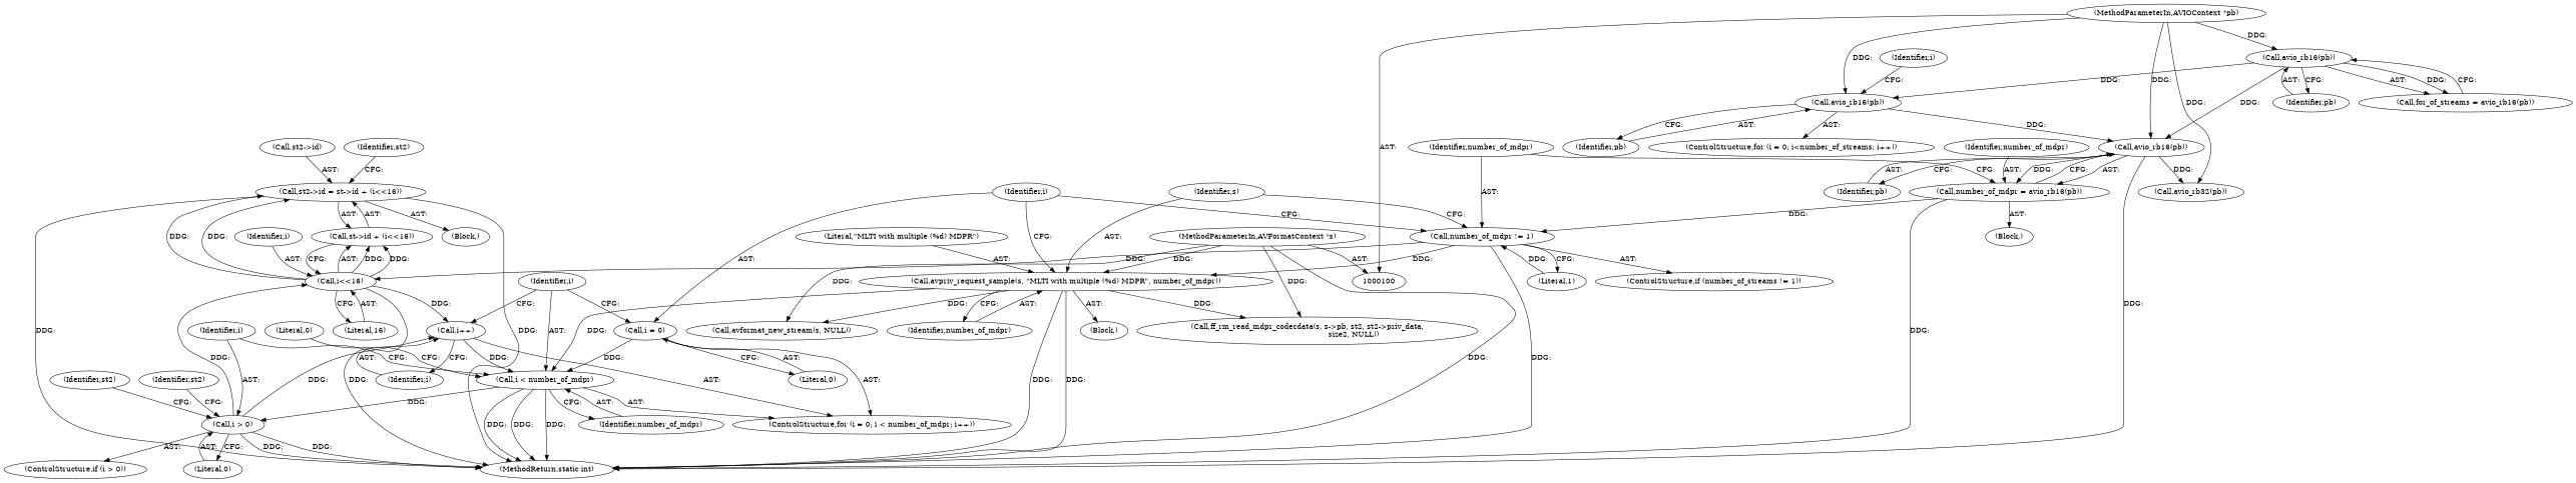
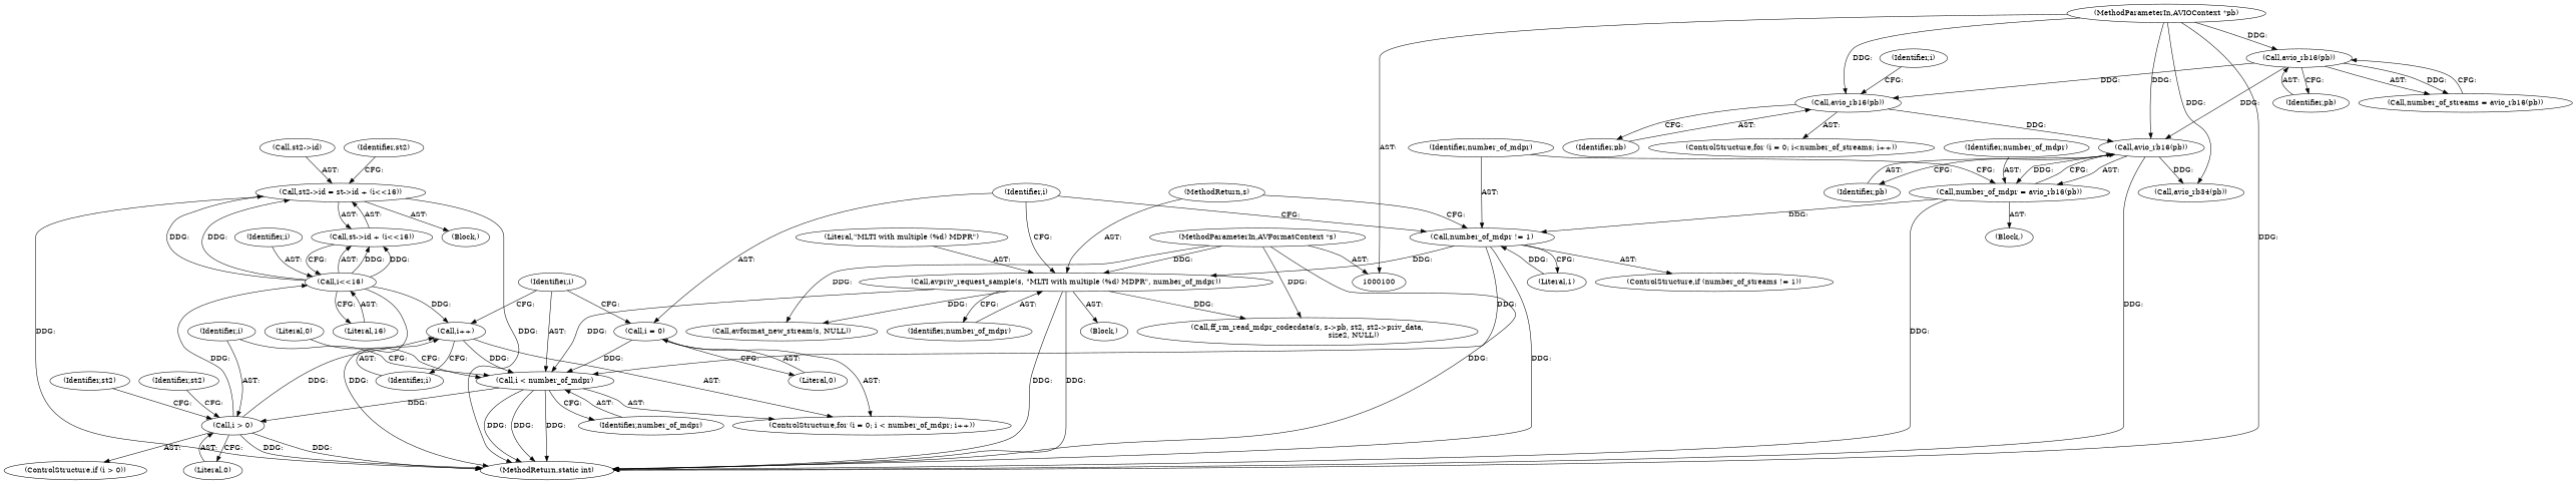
  digraph {
    n1 [label="(Call,st2->id = st->id + (i<<16))"]
    n2 [label="(Call,st->id + (i<<16))"]
    n3 [label="(MethodReturn,static int)"]
    n4 [label="(Block,)"]
    n5 [label="(Call,i<<16)"]
    n6 [label="(Call,i++)"]
    n7 [label="(Literal,16)"]
    n8 [label="(Call,i < number_of_mdpr)"]
    n9 [label="(ControlStructure,for (i = 0; i < number_of_mdpr; i++))"]
    n10 [label="(Identifier,i)"]
    n11 [label="(Call,i > 0)"]
    n12 [label="(ControlStructure,if (i > 0))"]
    n13 [label="(Literal,0)"]
    n14 [label="(Identifier,number_of_mdpr)"]
    n15 [label="(Call,i = 0)"]
    n16 [label="(Literal,0)"]
    n17 [label="(Call,number_of_mdpr != 1)"]
    n18 [label="(Call,avpriv_request_sample(s, \"MLTI with multiple (%d) MDPR\", number_of_mdpr))"]
    n19 [label="(ControlStructure,if (number_of_streams != 1))"]
    n20 [label="(Literal,1)"]
    n21 [label="(Identifier,number_of_mdpr)"]
    n22 [label="(Call,avformat_new_stream(s, NULL))"]
    n23 [label="(Call,ff_rm_read_mdpr_codecdata(s, s->pb, st2, st2->priv_data,\n                                        size2, NULL))"]
    n24 [label="(Block,)"]
    n25 [label="(Call,number_of_mdpr = avio_rb16(pb))"]
    n26 [label="(Call,avio_rb16(pb))"]
    n27 [label="(Block,)"]
-   n28 [label="(Call,avio_rb32(pb))"]
+   n28 [label="(Call,avio_rb34(pb))"]
    n29 [label="(Identifier,pb)"]
    n30 [label="(Call,avio_rb16(pb))"]
    n31 [label="(Identifier,pb)"]
    n32 [label="(ControlStructure,for (i = 0; i<number_of_streams; i++))"]
    n33 [label="(Call,avio_rb16(pb))"]
    n34 [label="(Identifier,pb)"]
-   n35 [label="(Call,for_of_streams = avio_rb16(pb))"]
+   n35 [label="(Call,number_of_streams = avio_rb16(pb))"]
    n36 [label="(MethodParameterIn,AVIOContext *pb)"]
    1000100
    n38 [label="(MethodParameterIn,AVFormatContext *s)"]
    n39 [label="(Identifier,st2)"]
    n40 [label="(Identifier,i)"]
-   n41 [label="(Identifier,s)"]
+   n41 [label="(MethodReturn,s)"]
    n42 [label="(Identifier,i)"]
    n43 [label="(Identifier,number_of_mdpr)"]
    n44 [label="(Identifier,i)"]
    n45 [label="(Identifier,i)"]
    n46 [label="(Literal,0)"]
    n47 [label="(Literal,\"MLTI with multiple (%d) MDPR\")"]
    n48 [label="(Identifier,st2)"]
    n49 [label="(Identifier,i)"]
    n50 [label="(Identifier,st2)"]
    n51 [label="(Call,st2->id)"]
    n52 [label="(Identifier,number_of_mdpr)"]
    n1 -> n2 [label="AST: "]
    n1 -> n3 [label="DDG: "]
    n1 -> n3 [label="DDG: "]
    n1 -> n4 [label="AST: "]
    n2 -> n1 [label="AST: "]
    n2 -> n5 [label="CFG: "]
    n5 -> n1 [label="DDG: "]
    n5 -> n1 [label="DDG: "]
    n5 -> n2 [label="AST: "]
    n5 -> n2 [label="DDG: "]
    n5 -> n2 [label="DDG: "]
    n5 -> n3 [label="DDG: "]
    n5 -> n6 [label="DDG: "]
    n5 -> n7 [label="CFG: "]
    n6 -> n8 [label="DDG: "]
    n6 -> n9 [label="AST: "]
    n6 -> n10 [label="CFG: "]
    n7 -> n5 [label="AST: "]
    n8 -> n3 [label="DDG: "]
    n8 -> n3 [label="DDG: "]
    n8 -> n3 [label="DDG: "]
    n8 -> n9 [label="AST: "]
    n8 -> n11 [label="DDG: "]
    n8 -> n14 [label="CFG: "]
    n10 -> n6 [label="AST: "]
    n11 -> n3 [label="DDG: "]
    n11 -> n3 [label="DDG: "]
    n11 -> n5 [label="DDG: "]
    n11 -> n6 [label="DDG: "]
    n11 -> n12 [label="AST: "]
    n11 -> n13 [label="CFG: "]
    n13 -> n11 [label="AST: "]
    n14 -> n8 [label="AST: "]
    n15 -> n8 [label="DDG: "]
    n15 -> n9 [label="AST: "]
    n15 -> n16 [label="CFG: "]
    n16 -> n15 [label="AST: "]
    n17 -> n3 [label="DDG: "]
-   n17 -> n5 [label="DDG: "]
+   n17 -> n8 [label="DDG: "]
    n17 -> n18 [label="DDG: "]
    n17 -> n19 [label="AST: "]
    n17 -> n20 [label="CFG: "]
    n18 -> n3 [label="DDG: "]
    n18 -> n3 [label="DDG: "]
    n18 -> n8 [label="DDG: "]
    n18 -> n21 [label="CFG: "]
    n18 -> n22 [label="DDG: "]
    n18 -> n23 [label="DDG: "]
    n18 -> n24 [label="AST: "]
    n20 -> n17 [label="DDG: "]
    n21 -> n18 [label="AST: "]
    n25 -> n3 [label="DDG: "]
    n25 -> n17 [label="DDG: "]
    n25 -> n26 [label="CFG: "]
    n25 -> n27 [label="AST: "]
    n26 -> n3 [label="DDG: "]
    n26 -> n25 [label="AST: "]
    n26 -> n25 [label="DDG: "]
    n26 -> n28 [label="DDG: "]
    n26 -> n29 [label="CFG: "]
    n29 -> n26 [label="AST: "]
    n30 -> n26 [label="DDG: "]
    n30 -> n31 [label="CFG: "]
    n30 -> n32 [label="AST: "]
    n31 -> n30 [label="AST: "]
    n33 -> n26 [label="DDG: "]
    n33 -> n30 [label="DDG: "]
    n33 -> n34 [label="CFG: "]
    n33 -> n35 [label="AST: "]
    n33 -> n35 [label="DDG: "]
    n34 -> n33 [label="AST: "]
    n35 -> n33 [label="CFG: "]
+   n36 -> n3 [label="DDG: "]
    n36 -> n26 [label="DDG: "]
    n36 -> n28 [label="DDG: "]
    n36 -> n30 [label="DDG: "]
    n36 -> n33 [label="DDG: "]
    n36 -> 1000100 [label="AST: "]
    n38 -> n3 [label="DDG: "]
    n38 -> n18 [label="DDG: "]
    n38 -> n22 [label="DDG: "]
    n38 -> n23 [label="DDG: "]
    n38 -> 1000100 [label="AST: "]
    n39 -> n1 [label="CFG: "]
    n40 -> n5 [label="AST: "]
    n41 -> n17 [label="CFG: "]
    n41 -> n18 [label="AST: "]
    n42 -> n6 [label="CFG: "]
    n42 -> n8 [label="AST: "]
    n42 -> n15 [label="CFG: "]
    n43 -> n25 [label="AST: "]
    n44 -> n15 [label="AST: "]
    n44 -> n17 [label="CFG: "]
    n44 -> n18 [label="CFG: "]
    n45 -> n30 [label="CFG: "]
    n46 -> n8 [label="CFG: "]
    n47 -> n18 [label="AST: "]
    n48 -> n11 [label="CFG: "]
    n49 -> n8 [label="CFG: "]
    n49 -> n11 [label="AST: "]
    n50 -> n11 [label="CFG: "]
    n51 -> n1 [label="AST: "]
    n52 -> n17 [label="AST: "]
    n52 -> n25 [label="CFG: "]
  }
